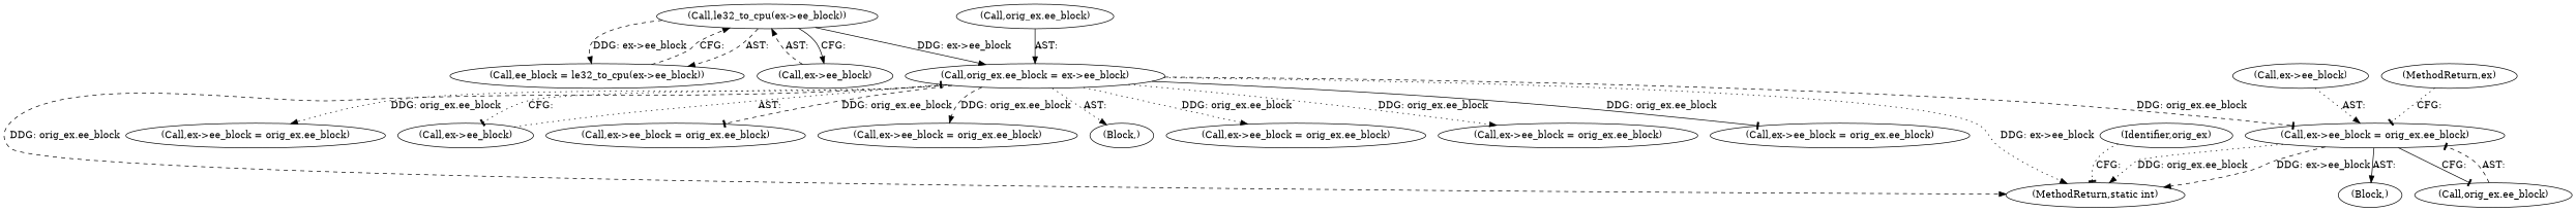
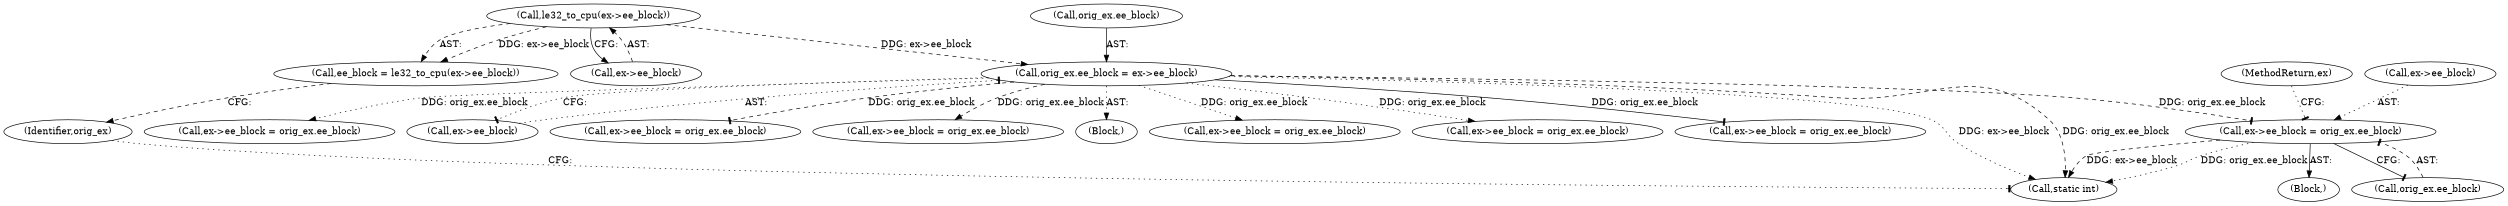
  digraph {
    edge [arrowhead=normal style=dashed]
    n1 [label="(Call,ex->ee_block = orig_ex.ee_block)"]
    n2 [label="(Block,)"]
    n3 [label="(Call,orig_ex.ee_block)"]
-   n4 [label="(MethodReturn,static int)"]
+   n4 [label="(Call,static int)"]
    n5 [label="(Call,orig_ex.ee_block = ex->ee_block)"]
    n6 [label="(Call,ex->ee_block = orig_ex.ee_block)"]
    n7 [label="(Call,ex->ee_block)"]
    n8 [label="(Call,ex->ee_block = orig_ex.ee_block)"]
    n9 [label="(Call,ex->ee_block = orig_ex.ee_block)"]
    n10 [label="(Block,)"]
    n11 [label="(Call,ex->ee_block = orig_ex.ee_block)"]
    n12 [label="(Call,ex->ee_block = orig_ex.ee_block)"]
    n13 [label="(Call,ex->ee_block = orig_ex.ee_block)"]
    n14 [label="(Call,le32_to_cpu(ex->ee_block))"]
    n15 [label="(Call,ee_block = le32_to_cpu(ex->ee_block))"]
    n16 [label="(Call,ex->ee_block)"]
    n17 [label="(Call,orig_ex.ee_block)"]
    n18 [label="(MethodReturn,ex)"]
    n19 [label="(Call,ex->ee_block)"]
    n20 [label="(Identifier,orig_ex)"]
    n1 -> n2 [label="AST: " style=solid]
    n1 -> n3 [arrowhead=tee label="CFG: " style=solid]
    n1 -> n4 [label="DDG: ex->ee_block"]
    n1 -> n4 [label="DDG: orig_ex.ee_block" style=dotted]
    n3 -> n1 [arrowhead=tee label="AST: "]
    n5 -> n1 [arrowhead=tee label="DDG: orig_ex.ee_block"]
    n5 -> n4 [label="DDG: ex->ee_block" style=dotted]
    n5 -> n4 [label="DDG: orig_ex.ee_block"]
    n5 -> n6 [label="DDG: orig_ex.ee_block" style=dotted]
    n5 -> n7 [arrowhead=tee label="CFG: " style=dotted]
    n5 -> n8 [arrowhead=tee label="DDG: orig_ex.ee_block"]
    n5 -> n9 [label="DDG: orig_ex.ee_block"]
    n5 -> n10 [label="AST: " style=dotted]
    n5 -> n11 [label="DDG: orig_ex.ee_block" style=dotted]
    n5 -> n12 [label="DDG: orig_ex.ee_block" style=dotted]
    n5 -> n13 [arrowhead=tee label="DDG: orig_ex.ee_block" style=solid]
    n7 -> n5 [arrowhead=tee label="AST: " style=dotted]
-   n14 -> n5 [label="DDG: ex->ee_block" style=solid]
+   n14 -> n5 [label="DDG: ex->ee_block"]
    n14 -> n15 [label="AST: "]
    n14 -> n15 [label="DDG: ex->ee_block"]
    n14 -> n16 [label="CFG: " style=solid]
-   n15 -> n14 [label="CFG: "]
+   n15 -> n20 [label="CFG: "]
    n16 -> n14 [label="AST: "]
    n17 -> n5 [label="AST: " style=solid]
    n18 -> n1 [arrowhead=tee label="CFG: " style=dotted]
    n19 -> n1 [label="AST: " style=dotted]
    n20 -> n4 [arrowhead=tee label="CFG: " style=dotted]
  }
